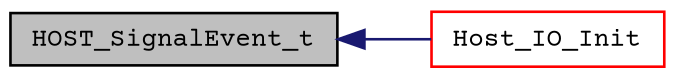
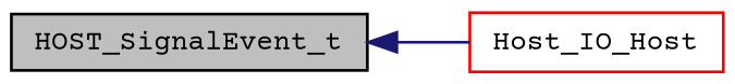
  digraph {
    rankdir=LR
    fontname="Courier Prime"
    node [fontname="Courier Prime" fontsize=10 shape=record style=filled]
    n1 [color=black fillcolor=grey75 fontcolor=black height=0.2 label=HOST_SignalEvent_t width=0.4]
-   n2 [color=red fillcolor=white height=0.2 label=Host_IO_Init width=0.4]
+   n2 [color=red fillcolor=white height=0.2 label=Host_IO_Host width=0.4]
    n1 -> n2 [color=midnightblue dir=back fontname="Courier Prime" fontsize=10 labelfontname=Helvetica labelfontsize=10 style=solid]
  }
